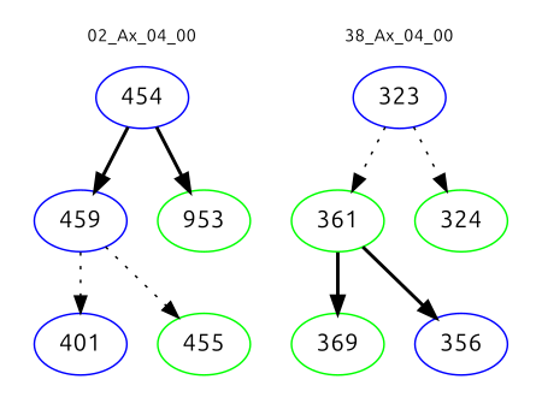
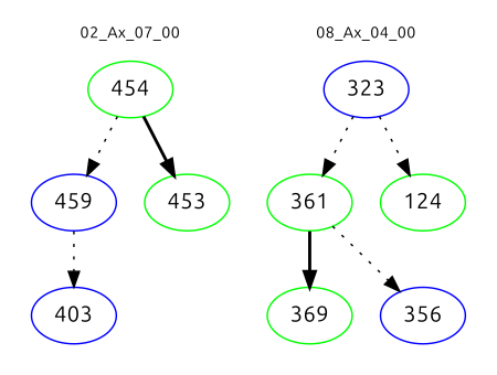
  digraph {
    fontname=Ubuntu
    node [color=blue fontname=Ubuntu]
    edge [color=black fontname=Ubuntu style=bold]
-   n1 [label=454]
-   n2 [label=401]
+   n1 [color=green label=454]
+   n2 [label=403]
    n3 [label=459]
-   n4 [color=green label=953]
-   n5 [color=green label=455]
+   n4 [color=green label=453]
    n6 [color=green label=361]
    n7 [label=323]
    n8 [color=green label=369]
    n9 [label=356]
-   n10 [color=green label=324]
+   n10 [color=green label=124]
    subgraph cluster_1 {
      color=white
      fontsize=10
-     label="02_Ax_04_00"
+     label="02_Ax_07_00"
      n1
      n2
      n3
      n4
-     n5
    }
    subgraph cluster_2 {
      color=white
      fontsize=10
-     label="38_Ax_04_00"
+     label="08_Ax_04_00"
      n6
      n7
      n8
      n9
      n10
    }
-   n1 -> n3
+   n1 -> n3 [style=dotted]
    n1 -> n4
    n3 -> n2 [style=dotted]
-   n3 -> n5 [style=dotted]
    n6 -> n8
-   n6 -> n9
+   n6 -> n9 [style=dotted]
    n7 -> n6 [style=dotted]
    n7 -> n10 [style=dotted]
  }
